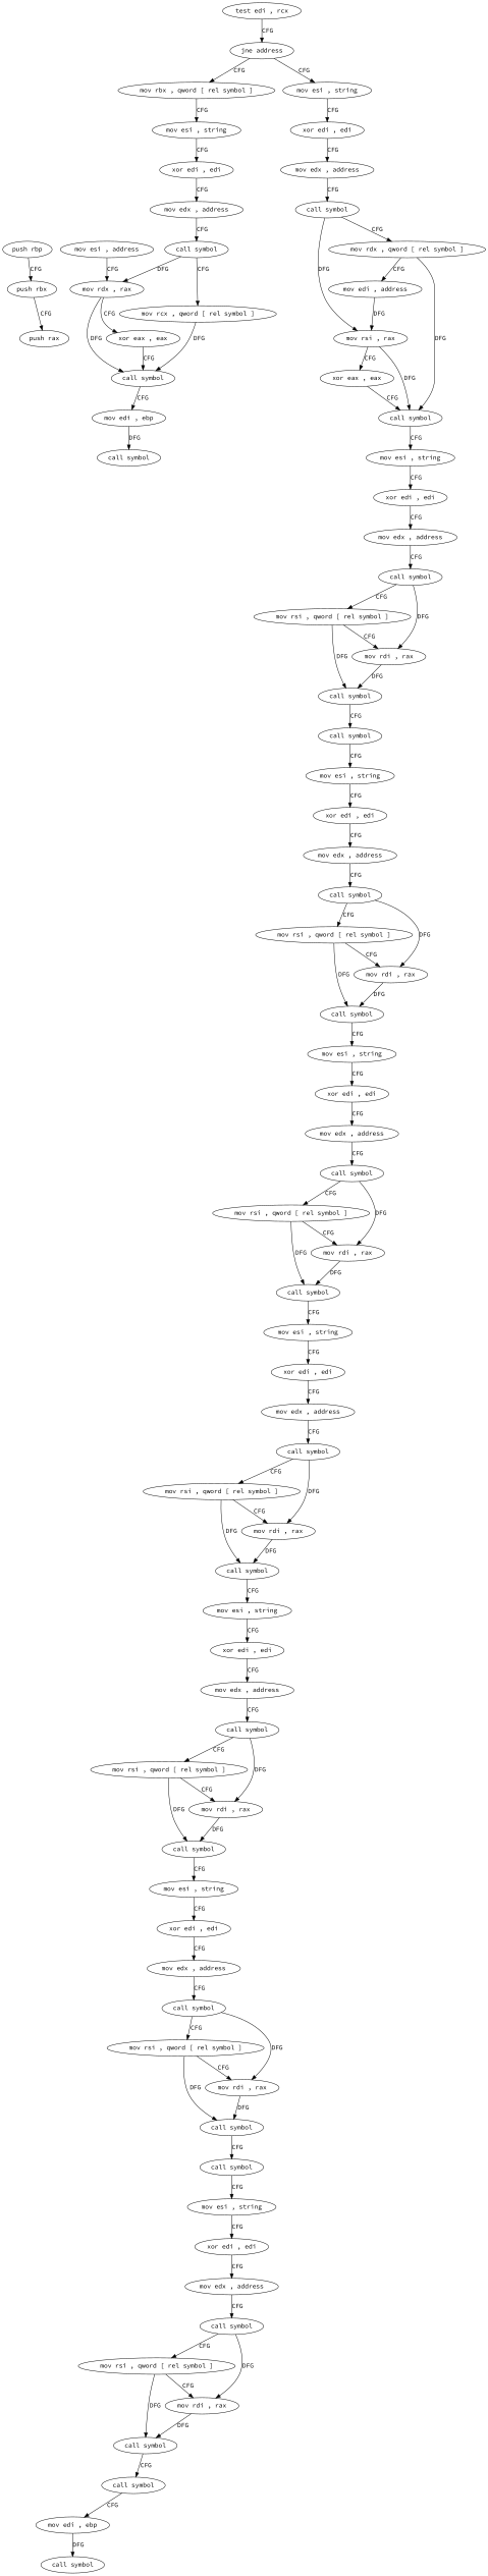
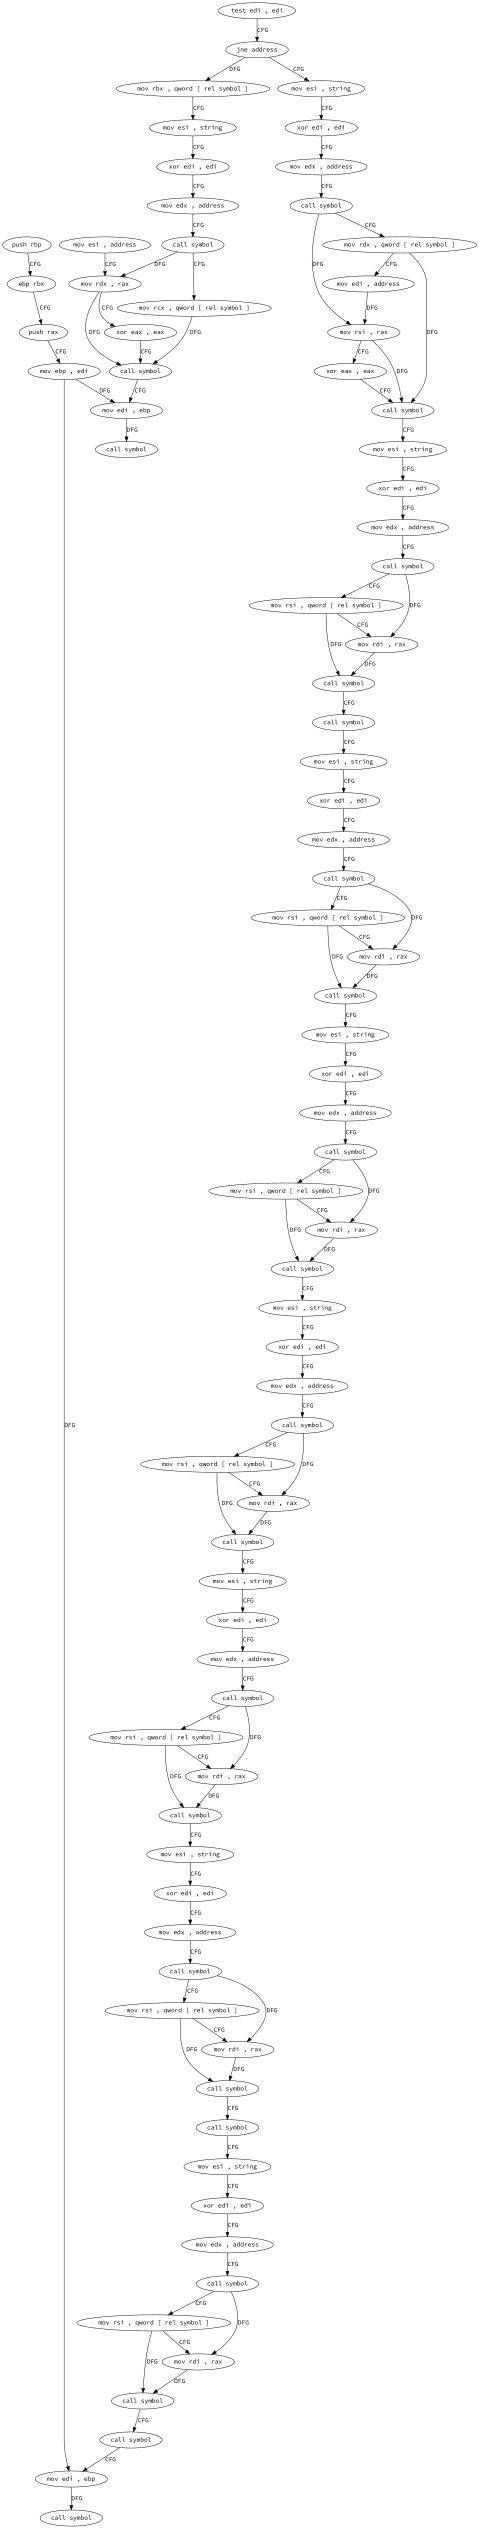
  digraph {
    fontname="Source Code Pro"
    node [fontname="Source Code Pro"]
    edge [fontname="Source Code Pro"]
    n1 [label="push rbp"]
-   n2 [label="push rbx"]
+   n2 [label="ebp rbx"]
    n3 [label="push rax"]
+   n4 [label="mov ebp , edi"]
    n5 [label="mov edi , ebp"]
    n6 [label="mov edi , ebp"]
-   n7 [label="test edi , rcx"]
+   n7 [label="test edi , edi"]
    n8 [label="jne address"]
    n9 [label="call symbol"]
    n10 [label="call symbol"]
    n11 [label="mov rbx , qword [ rel symbol ]"]
    n12 [label="mov esi , string"]
    n13 [label="mov esi , string"]
    n14 [label="xor edi , edi"]
    n15 [label="xor edi , edi"]
    n16 [label="mov edx , address"]
    n17 [label="mov edx , address"]
    n18 [label="call symbol"]
    n19 [label="mov rcx , qword [ rel symbol ]"]
    n20 [label="mov rdx , rax"]
    n21 [label="call symbol"]
    n22 [label="xor eax , eax"]
    n23 [label="mov esi , address"]
    n24 [label="call symbol"]
    n25 [label="mov rdx , qword [ rel symbol ]"]
    n26 [label="mov rsi , rax"]
    n27 [label="mov edi , address"]
    n28 [label="call symbol"]
    n29 [label="xor eax , eax"]
    n30 [label="mov esi , string"]
    n31 [label="xor edi , edi"]
    n32 [label="mov edx , address"]
    n33 [label="call symbol"]
    n34 [label="mov rsi , qword [ rel symbol ]"]
    n35 [label="mov rdi , rax"]
    n36 [label="call symbol"]
    n37 [label="call symbol"]
    n38 [label="mov esi , string"]
    n39 [label="xor edi , edi"]
    n40 [label="mov edx , address"]
    n41 [label="call symbol"]
    n42 [label="mov rsi , qword [ rel symbol ]"]
    n43 [label="mov rdi , rax"]
    n44 [label="call symbol"]
    n45 [label="mov esi , string"]
    n46 [label="xor edi , edi"]
    n47 [label="mov edx , address"]
    n48 [label="call symbol"]
    n49 [label="mov rsi , qword [ rel symbol ]"]
    n50 [label="mov rdi , rax"]
    n51 [label="call symbol"]
    n52 [label="mov esi , string"]
    n53 [label="xor edi , edi"]
    n54 [label="mov edx , address"]
    n55 [label="call symbol"]
    n56 [label="mov rsi , qword [ rel symbol ]"]
    n57 [label="mov rdi , rax"]
    n58 [label="call symbol"]
    n59 [label="mov esi , string"]
    n60 [label="xor edi , edi"]
    n61 [label="mov edx , address"]
    n62 [label="call symbol"]
    n63 [label="mov rsi , qword [ rel symbol ]"]
    n64 [label="mov rdi , rax"]
    n65 [label="call symbol"]
    n66 [label="mov esi , string"]
    n67 [label="xor edi , edi"]
    n68 [label="mov edx , address"]
    n69 [label="call symbol"]
    n70 [label="mov rsi , qword [ rel symbol ]"]
    n71 [label="mov rdi , rax"]
    n72 [label="call symbol"]
    n73 [label="call symbol"]
    n74 [label="mov esi , string"]
    n75 [label="xor edi , edi"]
    n76 [label="mov edx , address"]
    n77 [label="call symbol"]
    n78 [label="mov rsi , qword [ rel symbol ]"]
    n79 [label="mov rdi , rax"]
    n80 [label="call symbol"]
    n81 [label="call symbol"]
    n1 -> n2 [label=CFG]
    n2 -> n3 [label=CFG]
+   n3 -> n4 [label=CFG]
+   n4 -> n5 [label=DFG]
+   n4 -> n6 [label=DFG]
    n5 -> n9 [label=DFG]
    n6 -> n10 [label=DFG]
    n7 -> n8 [label=CFG]
-   n8 -> n11 [label=CFG]
+   n8 -> n11 [label=DFG]
    n8 -> n12 [label=CFG]
    n11 -> n13 [label=CFG]
    n12 -> n14 [label=CFG]
    n13 -> n15 [label=CFG]
    n14 -> n16 [label=CFG]
    n15 -> n17 [label=CFG]
    n16 -> n24 [label=CFG]
    n17 -> n18 [label=CFG]
    n18 -> n19 [label=CFG]
    n18 -> n20 [label=DFG]
    n19 -> n21 [label=DFG]
    n20 -> n21 [label=DFG]
    n20 -> n22 [label=CFG]
    n21 -> n5 [label=CFG]
    n22 -> n21 [label=CFG]
    n23 -> n20 [label=CFG]
    n24 -> n25 [label=CFG]
    n24 -> n26 [label=DFG]
    n25 -> n27 [label=CFG]
    n25 -> n28 [label=DFG]
    n26 -> n28 [label=DFG]
    n26 -> n29 [label=CFG]
    n27 -> n26 [label=DFG]
    n28 -> n30 [label=CFG]
    n29 -> n28 [label=CFG]
    n30 -> n31 [label=CFG]
    n31 -> n32 [label=CFG]
    n32 -> n33 [label=CFG]
    n33 -> n34 [label=CFG]
    n33 -> n35 [label=DFG]
    n34 -> n35 [label=CFG]
    n34 -> n36 [label=DFG]
    n35 -> n36 [label=DFG]
    n36 -> n37 [label=CFG]
    n37 -> n38 [label=CFG]
    n38 -> n39 [label=CFG]
    n39 -> n40 [label=CFG]
    n40 -> n41 [label=CFG]
    n41 -> n42 [label=CFG]
    n41 -> n43 [label=DFG]
    n42 -> n43 [label=CFG]
    n42 -> n44 [label=DFG]
    n43 -> n44 [label=DFG]
    n44 -> n45 [label=CFG]
    n45 -> n46 [label=CFG]
    n46 -> n47 [label=CFG]
    n47 -> n48 [label=CFG]
    n48 -> n49 [label=CFG]
    n48 -> n50 [label=DFG]
    n49 -> n50 [label=CFG]
    n49 -> n51 [label=DFG]
    n50 -> n51 [label=DFG]
    n51 -> n52 [label=CFG]
    n52 -> n53 [label=CFG]
    n53 -> n54 [label=CFG]
    n54 -> n55 [label=CFG]
    n55 -> n56 [label=CFG]
    n55 -> n57 [label=DFG]
    n56 -> n57 [label=CFG]
    n56 -> n58 [label=DFG]
    n57 -> n58 [label=DFG]
    n58 -> n59 [label=CFG]
    n59 -> n60 [label=CFG]
    n60 -> n61 [label=CFG]
    n61 -> n62 [label=CFG]
    n62 -> n63 [label=CFG]
    n62 -> n64 [label=DFG]
    n63 -> n64 [label=CFG]
    n63 -> n65 [label=DFG]
    n64 -> n65 [label=DFG]
    n65 -> n66 [label=CFG]
    n66 -> n67 [label=CFG]
    n67 -> n68 [label=CFG]
    n68 -> n69 [label=CFG]
    n69 -> n70 [label=CFG]
    n69 -> n71 [label=DFG]
    n70 -> n71 [label=CFG]
    n70 -> n72 [label=DFG]
    n71 -> n72 [label=DFG]
    n72 -> n73 [label=CFG]
    n73 -> n74 [label=CFG]
    n74 -> n75 [label=CFG]
    n75 -> n76 [label=CFG]
    n76 -> n77 [label=CFG]
    n77 -> n78 [label=CFG]
    n77 -> n79 [label=DFG]
    n78 -> n79 [label=CFG]
    n78 -> n80 [label=DFG]
    n79 -> n80 [label=DFG]
    n80 -> n81 [label=CFG]
    n81 -> n6 [label=CFG]
  }
